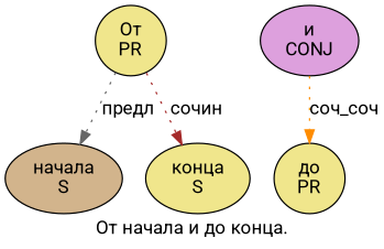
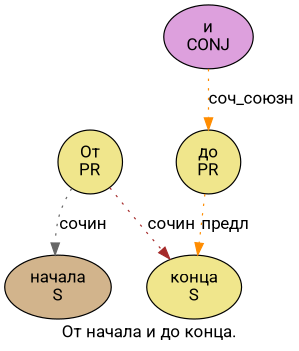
  digraph {
    fontname=Roboto
    label="От начала и до конца."
    node [fillcolor=khaki fontname=Roboto penwidth=1 shape=ellipse style=filled]
    edge [color=darkorange fontname=Roboto style=dotted]
    n1 [label="От\nPR"]
    n2 [fillcolor=tan label="начала\nS"]
    n3 [label="конца\nS"]
    n4 [fillcolor=plum label="и\nCONJ"]
    n5 [label="до\nPR"]
-   n1 -> n2 [color=gray40 label="предл"]
+   n1 -> n2 [color=gray40 label="сочин"]
    n1 -> n3 [color=brown label="сочин"]
-   n4 -> n5 [label="соч_соч"]
+   n4 -> n5 [label="соч_союзн"]
+   n5 -> n3 [label="предл"]
  }
